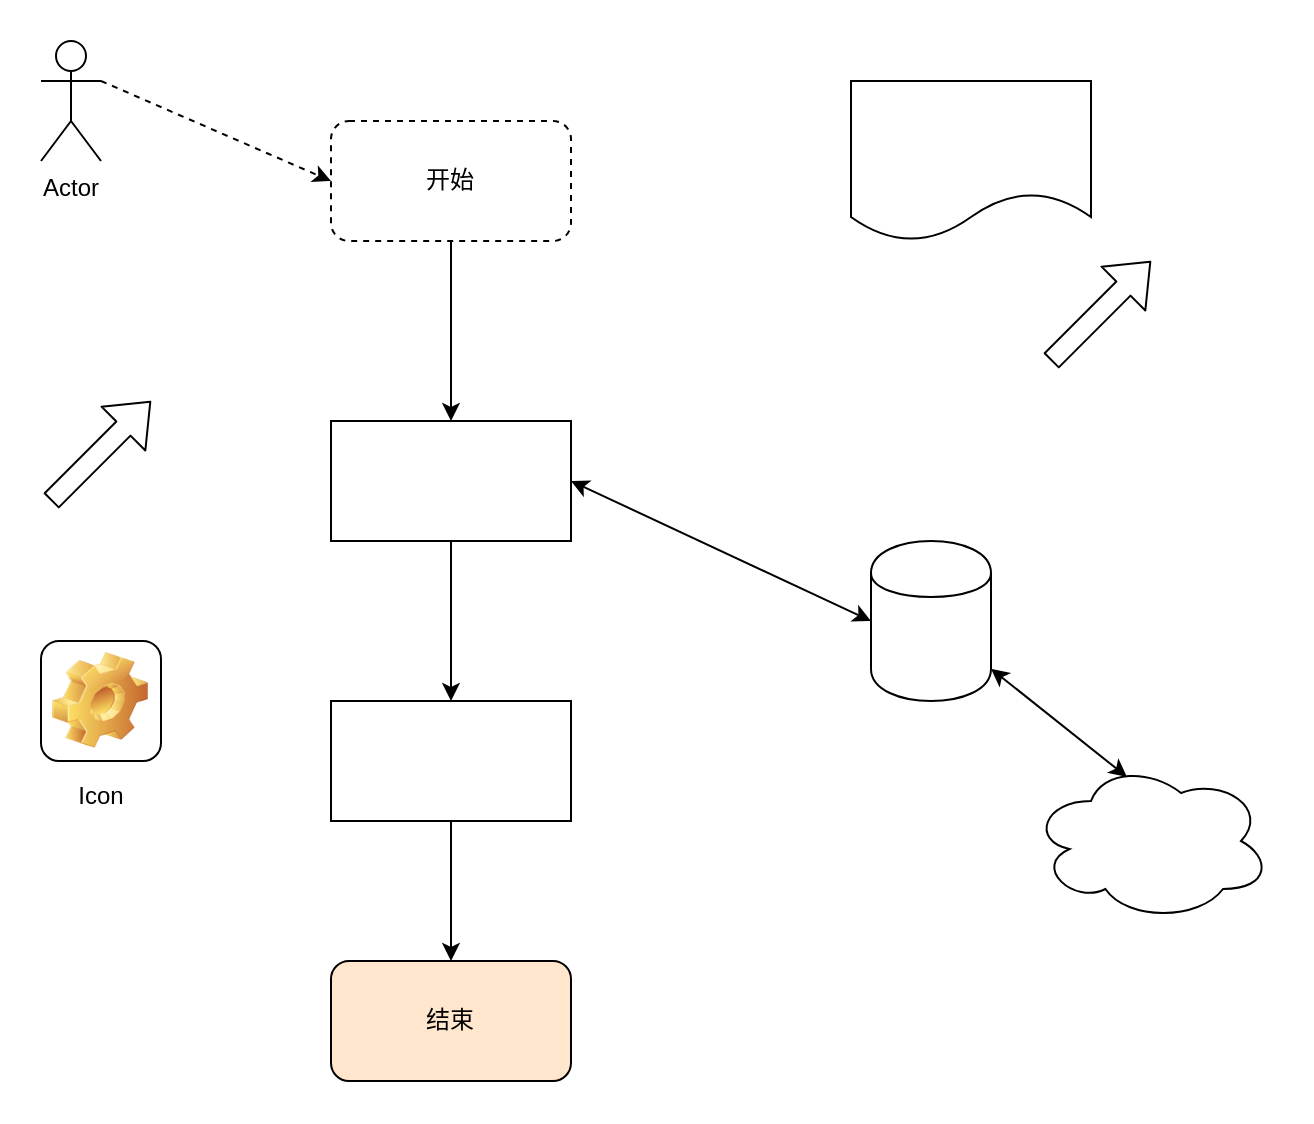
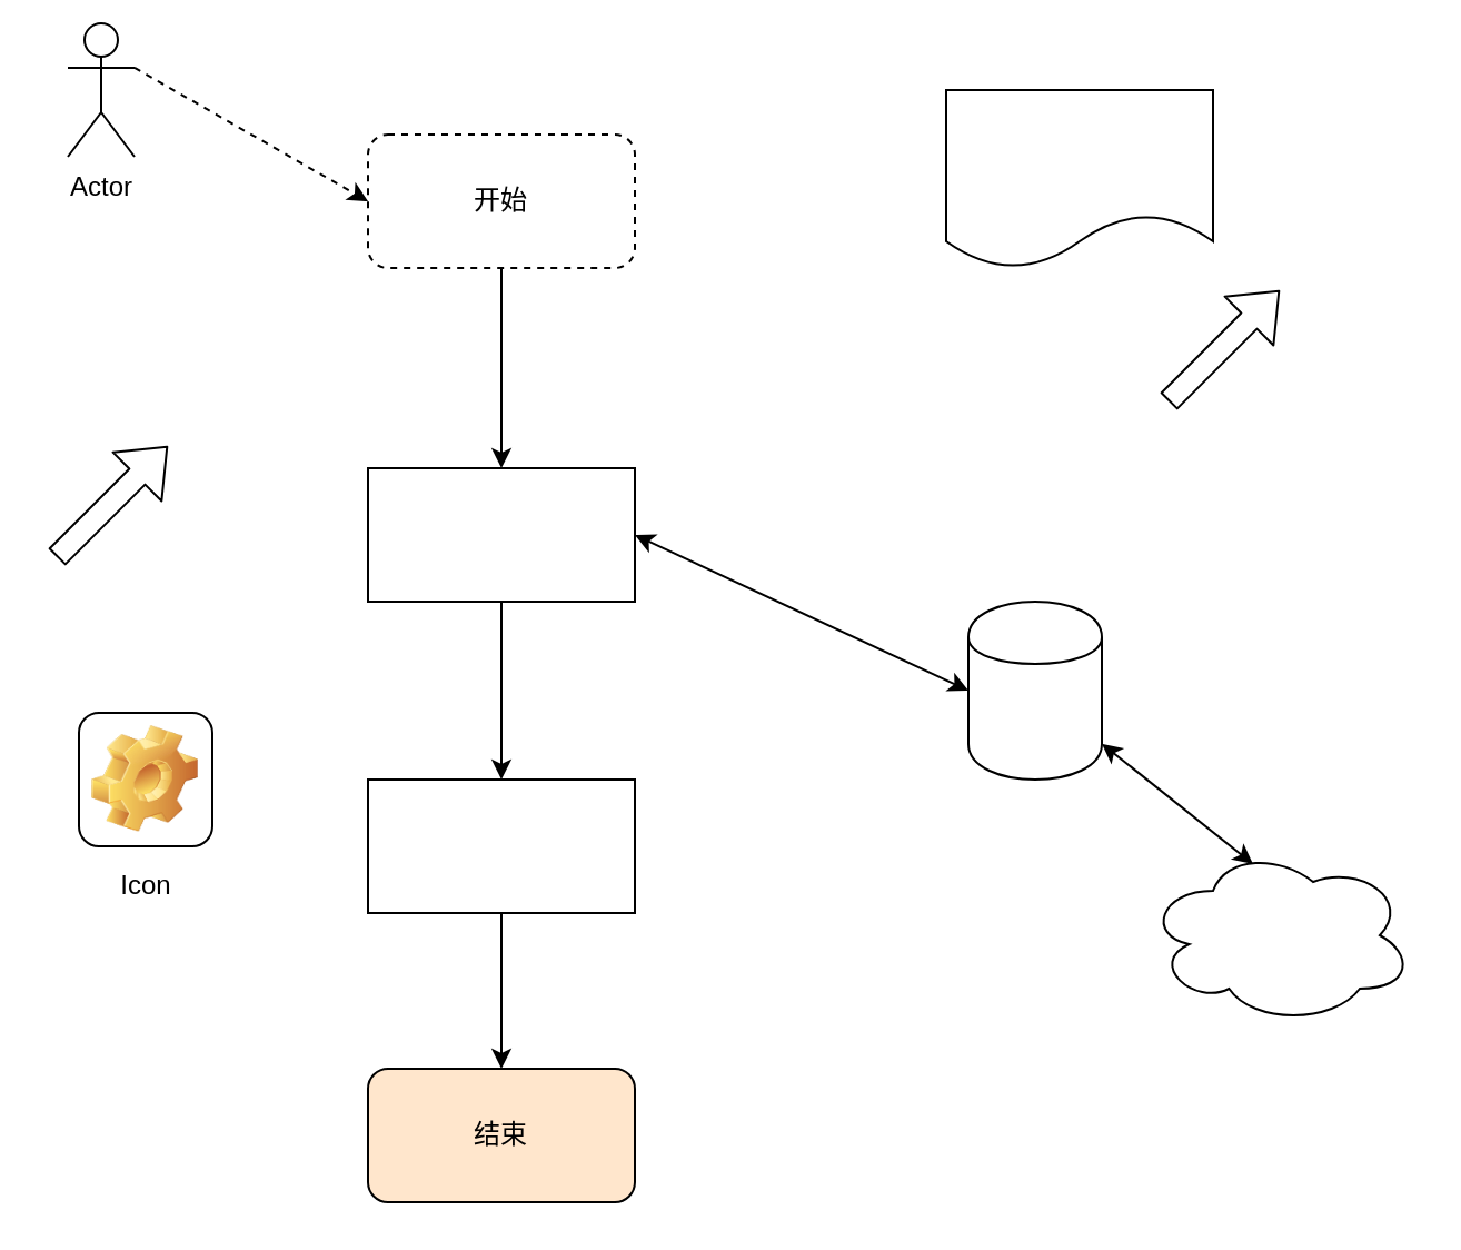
  <mxCell id="0" />
  <mxCell id="1" parent="0" />
  <mxCell id="2" value="开始" style="rounded=1;whiteSpace=wrap;html=1;dashed=1;" parent="1" vertex="1"><mxGeometry x="165" y="60" width="120" height="60" as="geometry" /></mxCell>
  <mxCell id="3" value="" style="edgeStyle=orthogonalEdgeStyle;rounded=0;orthogonalLoop=1;jettySize=auto;html=1;" parent="1" source="4" target="6" edge="1"><mxGeometry relative="1" as="geometry" /></mxCell>
  <mxCell id="4" value="" style="rounded=0;whiteSpace=wrap;html=1;" parent="1" vertex="1"><mxGeometry x="165" y="210" width="120" height="60" as="geometry" /></mxCell>
  <mxCell id="5" value="" style="edgeStyle=orthogonalEdgeStyle;rounded=0;orthogonalLoop=1;jettySize=auto;html=1;" parent="1" source="6" target="10" edge="1"><mxGeometry relative="1" as="geometry" /></mxCell>
  <mxCell id="6" value="" style="rounded=0;whiteSpace=wrap;html=1;" parent="1" vertex="1"><mxGeometry x="165" y="350" width="120" height="60" as="geometry" /></mxCell>
  <mxCell id="7" value="" style="endArrow=classic;html=1;" parent="1" source="2" target="4" edge="1"><mxGeometry width="50" height="50" relative="1" as="geometry"><mxPoint x="225" y="210" as="sourcePoint" /><mxPoint x="275" y="160" as="targetPoint" /></mxGeometry></mxCell>
  <mxCell id="8" value="" style="shape=cylinder;whiteSpace=wrap;html=1;boundedLbl=1;backgroundOutline=1;" parent="1" vertex="1"><mxGeometry x="435" y="270" width="60" height="80" as="geometry" /></mxCell>
  <mxCell id="9" value="" style="endArrow=classic;startArrow=classic;html=1;entryX=0;entryY=0.5;entryDx=0;entryDy=0;exitX=1;exitY=0.5;exitDx=0;exitDy=0;" parent="1" source="4" target="8" edge="1"><mxGeometry width="50" height="50" relative="1" as="geometry"><mxPoint x="305" y="300" as="sourcePoint" /><mxPoint x="355" y="250" as="targetPoint" /></mxGeometry></mxCell>
  <mxCell id="10" value="结束" style="rounded=1;whiteSpace=wrap;html=1;fillColor=#ffe6cc;" parent="1" vertex="1"><mxGeometry x="165" y="480" width="120" height="60" as="geometry" /></mxCell>
- <mxCell id="11" value="Actor" style="shape=umlActor;verticalLabelPosition=bottom;labelBackgroundColor=#ffffff;verticalAlign=top;html=1;outlineConnect=0;" parent="1" vertex="1"><mxGeometry x="20" y="20" width="30" height="60" as="geometry" /></mxCell>
+ <mxCell id="11" value="Actor" style="shape=umlActor;verticalLabelPosition=bottom;labelBackgroundColor=#ffffff;verticalAlign=top;html=1;outlineConnect=0;" parent="1" vertex="1"><mxGeometry x="30" y="10" width="30" height="60" as="geometry" /></mxCell>
  <mxCell id="12" value="" style="endArrow=classic;html=1;entryX=0;entryY=0.5;entryDx=0;entryDy=0;exitX=1;exitY=0.333;exitDx=0;exitDy=0;exitPerimeter=0;dashed=1;" parent="1" source="11" target="2" edge="1"><mxGeometry width="50" height="50" relative="1" as="geometry"><mxPoint x="85" y="120" as="sourcePoint" /><mxPoint x="135" y="70" as="targetPoint" /></mxGeometry></mxCell>
  <mxCell id="13" value="" style="ellipse;shape=cloud;whiteSpace=wrap;html=1;" parent="1" vertex="1"><mxGeometry x="515" y="380" width="120" height="80" as="geometry" /></mxCell>
  <mxCell id="14" value="" style="endArrow=classic;startArrow=classic;html=1;entryX=0.4;entryY=0.1;entryDx=0;entryDy=0;entryPerimeter=0;" parent="1" source="8" target="13" edge="1"><mxGeometry width="50" height="50" relative="1" as="geometry"><mxPoint x="495" y="360" as="sourcePoint" /><mxPoint x="565.711" y="310" as="targetPoint" /></mxGeometry></mxCell>
- <mxCell id="15" value="Icon" style="icon;html=1;image=img/clipart/Gear_128x128.png" parent="1" vertex="1"><mxGeometry x="20" y="320" width="60" height="60" as="geometry" /></mxCell>
+ <mxCell id="15" value="Icon" style="icon;html=1;image=img/clipart/Gear_128x128.png" parent="1" vertex="1"><mxGeometry x="35" y="320" width="60" height="60" as="geometry" /></mxCell>
  <mxCell id="16" value="" style="shape=flexArrow;endArrow=classic;html=1;" parent="1" edge="1"><mxGeometry width="50" height="50" relative="1" as="geometry"><mxPoint x="525" y="180" as="sourcePoint" /><mxPoint x="575" y="130" as="targetPoint" /></mxGeometry></mxCell>
  <mxCell id="17" value="" style="shape=flexArrow;endArrow=classic;html=1;" edge="1" parent="1"><mxGeometry width="50" height="50" relative="1" as="geometry"><mxPoint x="25" y="250" as="sourcePoint" /><mxPoint x="75" y="200" as="targetPoint" /></mxGeometry></mxCell>
  <mxCell id="18" value="" style="shape=document;whiteSpace=wrap;html=1;boundedLbl=1;" vertex="1" parent="1"><mxGeometry x="425" y="40" width="120" height="80" as="geometry" /></mxCell>
